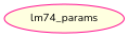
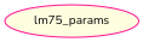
  digraph {
    rankdir=TB
    fontname=Nunito
-   n1 [color=deeppink fillcolor=lightyellow fontname=Nunito fontsize=10 height=0.2 label=lm74_params shape=ellipse style=filled width=0.4]
+   n1 [color=deeppink fillcolor=lightyellow fontname=Nunito fontsize=10 height=0.2 label=lm75_params shape=ellipse style=filled width=0.4]
  }
